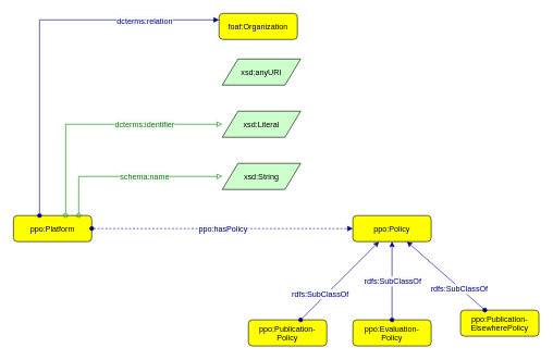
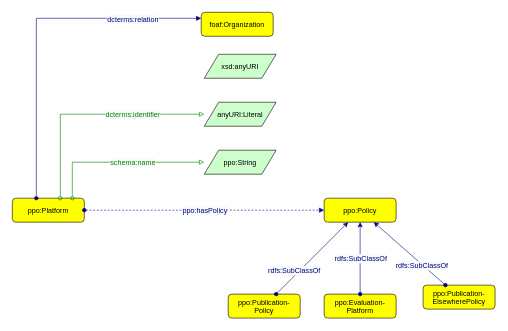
  <mxCell id="0" />
  <mxCell id="1" parent="0" />
  <mxCell id="2" value="ppo:Platform" style="graphMlID=n4;shape=rect;rounded=1;arcsize=30;fillColor=#ffff00;strokeColor=#000000;strokeWidth=1.0" parent="1" vertex="1"><mxGeometry x="20" y="330" width="120" height="40" as="geometry" /></mxCell>
- <mxCell id="3" value="xsd:Literal" style="graphMlID=n6;shape=parallelogram;fillColor=#ccffcc;strokeColor=#000000;strokeWidth=1.0" parent="1" vertex="1"><mxGeometry x="340" y="170" width="120" height="40" as="geometry" /></mxCell>
+ <mxCell id="3" value="anyURI:Literal" style="graphMlID=n6;shape=parallelogram;fillColor=#ccffcc;strokeColor=#000000;strokeWidth=1.0" parent="1" vertex="1"><mxGeometry x="340" y="170" width="120" height="40" as="geometry" /></mxCell>
  <mxCell id="4" value="" style="graphMlID=e2;rounded=0;endArrow=block;strokeColor=#008000;strokeWidth=1.0;startArrow=oval;startFill=0;endFill=0;edgeStyle=orthogonalEdgeStyle;" parent="1" source="2" target="3" edge="1"><mxGeometry relative="1" as="geometry"><mxPoint x="60" y="160" as="sourcePoint" /><mxPoint x="-380.189" y="40.18" as="targetPoint" /><Array as="points"><mxPoint x="100" y="190" /></Array></mxGeometry></mxCell>
  <mxCell id="5" value="&lt;span style=&quot;color: rgb(0, 128, 0); font-size: 12px; background-color: rgb(248, 249, 250);&quot;&gt;dcterms:identifier&lt;/span&gt;" style="text;html=1;align=center;verticalAlign=middle;resizable=0;points=[];labelBackgroundColor=#ffffff;fontSize=12;fontFamily=Helvetica;" parent="4" vertex="1" connectable="0"><mxGeometry relative="1" as="geometry"><mxPoint x="70" as="offset" /></mxGeometry></mxCell>
  <mxCell id="6" value="xsd:anyURI" style="graphMlID=n6;shape=parallelogram;fillColor=#ccffcc;strokeColor=#000000;strokeWidth=1.0" parent="1" vertex="1"><mxGeometry x="340" y="90" width="120" height="40" as="geometry" /></mxCell>
- <mxCell id="7" value="xsd:String" style="graphMlID=n6;shape=parallelogram;fillColor=#ccffcc;strokeColor=#000000;strokeWidth=1.0" parent="1" vertex="1"><mxGeometry x="340" y="250" width="120" height="40" as="geometry" /></mxCell>
+ <mxCell id="7" value="ppo:String" style="graphMlID=n6;shape=parallelogram;fillColor=#ccffcc;strokeColor=#000000;strokeWidth=1.0" parent="1" vertex="1"><mxGeometry x="340" y="250" width="120" height="40" as="geometry" /></mxCell>
  <mxCell id="8" value="" style="graphMlID=e2;rounded=0;endArrow=block;strokeColor=#008000;strokeWidth=1.0;startArrow=oval;startFill=0;endFill=0;align=center;edgeStyle=orthogonalEdgeStyle;" parent="1" source="2" target="7" edge="1"><mxGeometry relative="1" as="geometry"><mxPoint x="60" y="160" as="sourcePoint" /><mxPoint x="-119.961" y="-30" as="targetPoint" /><Array as="points"><mxPoint x="120" y="270" /></Array></mxGeometry></mxCell>
  <mxCell id="9" value="&lt;span style=&quot;color: rgb(0, 128, 0); font-size: 12px; background-color: rgb(248, 249, 250);&quot;&gt;schema:name&lt;br&gt;&lt;/span&gt;" style="text;html=1;align=center;verticalAlign=middle;resizable=0;points=[];labelBackgroundColor=#ffffff;fontSize=12;fontFamily=Helvetica;" parent="8" vertex="1" connectable="0"><mxGeometry relative="1" as="geometry"><mxPoint x="20" as="offset" /></mxGeometry></mxCell>
  <mxCell id="10" value="foaf:Organization" style="graphMlID=n4;shape=rect;rounded=1;arcsize=30;fillColor=#ffff00;strokeColor=#000000;strokeWidth=1.0;fontFamily=Helvetica;" parent="1" vertex="1"><mxGeometry x="335" y="20" width="120" height="40" as="geometry" /></mxCell>
  <mxCell id="11" value="" style="graphMlID=e0;rounded=0;endArrow=block;strokeColor=#000080;strokeWidth=1.0;startArrow=oval;startFill=1;endFill=1;fontFamily=Helvetica;align=center;edgeStyle=orthogonalEdgeStyle;" parent="1" source="2" target="10" edge="1"><mxGeometry relative="1" as="geometry"><mxPoint x="-60" y="-150" as="sourcePoint" /><mxPoint x="-129" y="-30" as="targetPoint" /><Array as="points"><mxPoint x="60" y="30" /></Array></mxGeometry></mxCell>
  <mxCell id="12" value="&lt;font color=&quot;#000080&quot; style=&quot;font-size: 12px;&quot;&gt;&lt;span style=&quot;font-size: 12px; background-color: rgb(248, 249, 250);&quot;&gt;dcterms:relation&lt;/span&gt;&lt;/font&gt;" style="text;html=1;align=center;verticalAlign=middle;resizable=0;points=[];labelBackgroundColor=#ffffff;fontSize=12;fontFamily=Helvetica;" parent="11" vertex="1" connectable="0"><mxGeometry relative="1" as="geometry"><mxPoint x="160" y="-11" as="offset" /></mxGeometry></mxCell>
- <mxCell id="13" value="ppo:Evaluation-&#10;Policy" style="graphMlID=n4;shape=rect;rounded=1;arcsize=30;fillColor=#ffff00;strokeColor=#000000;strokeWidth=1.0" parent="1" vertex="1"><mxGeometry x="540" y="490" width="120" height="40" as="geometry" /></mxCell>
+ <mxCell id="13" value="ppo:Evaluation-&#10;Platform" style="graphMlID=n4;shape=rect;rounded=1;arcsize=30;fillColor=#ffff00;strokeColor=#000000;strokeWidth=1.0" parent="1" vertex="1"><mxGeometry x="540" y="490" width="120" height="40" as="geometry" /></mxCell>
  <mxCell id="14" value="ppo:Publication-&#10;ElsewherePolicy" style="graphMlID=n4;shape=rect;rounded=1;arcsize=30;fillColor=#ffff00;strokeColor=#000000;strokeWidth=1.0" parent="1" vertex="1"><mxGeometry x="705" y="475" width="120" height="40" as="geometry" /></mxCell>
  <mxCell id="15" value="ppo:Policy" style="graphMlID=n4;shape=rect;rounded=1;arcsize=30;fillColor=#ffff00;strokeColor=#000000;strokeWidth=1.0" parent="1" vertex="1"><mxGeometry x="540" y="330" width="120" height="40" as="geometry" /></mxCell>
  <mxCell id="16" value="ppo:Publication-&#10;Policy" style="graphMlID=n4;shape=rect;rounded=1;arcsize=30;fillColor=#ffff00;strokeColor=#000000;strokeWidth=1.0" parent="1" vertex="1"><mxGeometry x="380" y="490" width="120" height="40" as="geometry" /></mxCell>
  <mxCell id="17" value="" style="graphMlID=e0;rounded=0;endArrow=oval;strokeColor=#000080;strokeWidth=1.0;startArrow=classic;startFill=1;endFill=1;fontFamily=Helvetica;fontSize=11;" parent="1" source="15" target="16" edge="1"><mxGeometry relative="1" as="geometry"><mxPoint x="470" y="40.082" as="sourcePoint" /><mxPoint x="621" y="40" as="targetPoint" /></mxGeometry></mxCell>
  <mxCell id="18" value="&lt;span style=&quot;color: rgb(0, 0, 128); font-size: 12px; background-color: rgb(248, 249, 250);&quot;&gt;rdfs:SubClassOf&lt;/span&gt;" style="text;html=1;align=center;verticalAlign=middle;resizable=0;points=[];labelBackgroundColor=#ffffff;fontSize=12;fontFamily=Helvetica;" parent="17" vertex="1" connectable="0"><mxGeometry relative="1" as="geometry"><mxPoint x="-30" y="20" as="offset" /></mxGeometry></mxCell>
  <mxCell id="19" value="" style="graphMlID=e0;rounded=0;endArrow=oval;strokeColor=#000080;strokeWidth=1.0;startArrow=classic;startFill=1;endFill=1;fontFamily=Helvetica;fontSize=11;" parent="1" source="15" target="14" edge="1"><mxGeometry relative="1" as="geometry"><mxPoint x="503.333" y="210" as="sourcePoint" /><mxPoint x="356.667" y="320" as="targetPoint" /></mxGeometry></mxCell>
  <mxCell id="20" value="&lt;span style=&quot;color: rgb(0, 0, 128); font-size: 12px; background-color: rgb(248, 249, 250);&quot;&gt;rdfs:SubClassOf&lt;/span&gt;" style="text;html=1;align=center;verticalAlign=middle;resizable=0;points=[];labelBackgroundColor=#ffffff;fontSize=12;fontFamily=Helvetica;" parent="19" vertex="1" connectable="0"><mxGeometry relative="1" as="geometry"><mxPoint x="20" y="20" as="offset" /></mxGeometry></mxCell>
  <mxCell id="21" value="" style="graphMlID=e0;rounded=0;endArrow=oval;strokeColor=#000080;strokeWidth=1.0;startArrow=classic;startFill=1;endFill=1;fontFamily=Helvetica;fontSize=11;" parent="1" source="15" target="13" edge="1"><mxGeometry relative="1" as="geometry"><mxPoint x="513.333" y="220" as="sourcePoint" /><mxPoint x="366.667" y="330" as="targetPoint" /></mxGeometry></mxCell>
  <mxCell id="22" value="&lt;span style=&quot;color: rgb(0, 0, 128); font-size: 12px; background-color: rgb(248, 249, 250);&quot;&gt;rdfs:SubClassOf&lt;/span&gt;" style="text;html=1;align=center;verticalAlign=middle;resizable=0;points=[];labelBackgroundColor=#ffffff;fontSize=12;fontFamily=Helvetica;" parent="21" vertex="1" connectable="0"><mxGeometry relative="1" as="geometry"><mxPoint as="offset" /></mxGeometry></mxCell>
  <mxCell id="23" value="" style="graphMlID=e0;rounded=0;endArrow=block;strokeColor=#000080;strokeWidth=1.0;startArrow=oval;startFill=1;endFill=1;fontFamily=Helvetica;fontSize=11;dashed=1;" parent="1" source="2" target="15" edge="1"><mxGeometry relative="1" as="geometry"><mxPoint x="70" y="321.538" as="sourcePoint" /><mxPoint x="470" y="198.462" as="targetPoint" /></mxGeometry></mxCell>
  <mxCell id="24" value="&lt;span style=&quot;color: rgb(0, 0, 128); font-size: 12px; background-color: rgb(248, 249, 250);&quot;&gt;ppo:hasPolicy&lt;/span&gt;" style="text;html=1;align=center;verticalAlign=middle;resizable=0;points=[];labelBackgroundColor=#ffffff;fontSize=12;fontFamily=Helvetica;" parent="23" vertex="1" connectable="0"><mxGeometry relative="1" as="geometry"><mxPoint as="offset" /></mxGeometry></mxCell>
